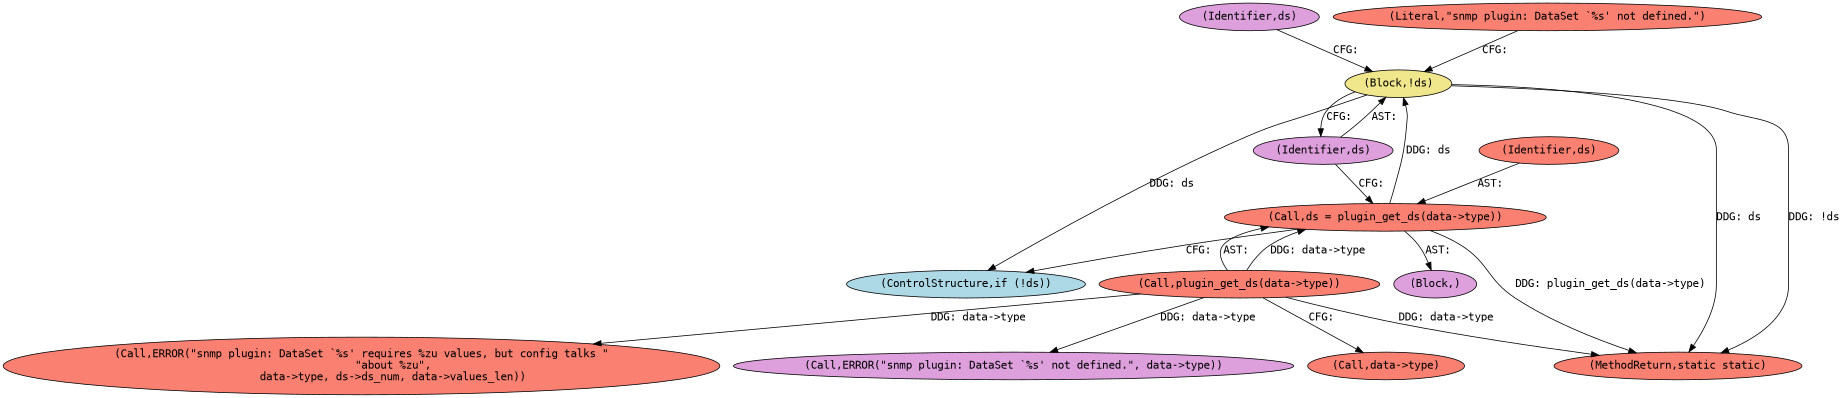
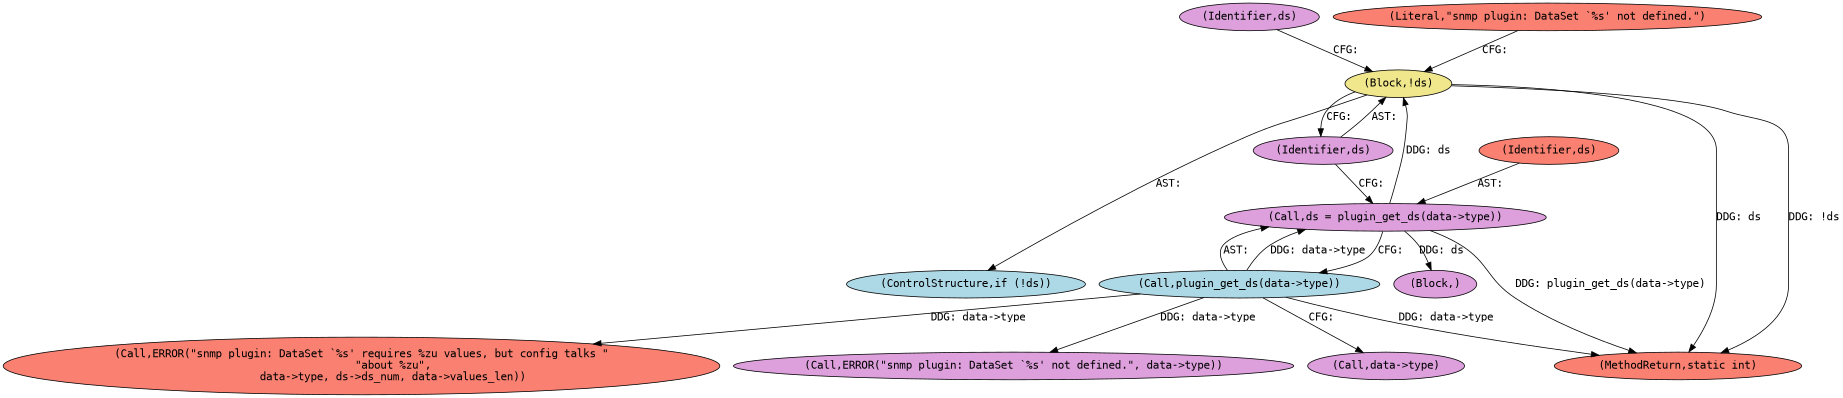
  digraph {
    fontname="DejaVu Sans Mono"
    node [fillcolor=plum fontname="DejaVu Sans Mono" style=filled]
    edge [fontname="DejaVu Sans Mono"]
    n1 [fillcolor=khaki label="(Block,!ds)"]
    n2 [fillcolor=lightblue label="(ControlStructure,if (!ds))"]
    n3 [label="(Identifier,ds)"]
-   n4 [fillcolor=salmon label="(MethodReturn,static static)"]
-   n5 [fillcolor=salmon label="(Call,ds = plugin_get_ds(data->type))"]
-   n6 [fillcolor=salmon label="(Call,plugin_get_ds(data->type))"]
+   n4 [fillcolor=salmon label="(MethodReturn,static int)"]
+   n5 [label="(Call,ds = plugin_get_ds(data->type))"]
+   n6 [fillcolor=lightblue label="(Call,plugin_get_ds(data->type))"]
    n7 [label="(Block,)"]
-   n8 [fillcolor=salmon label="(Call,data->type)"]
+   n8 [label="(Call,data->type)"]
    n9 [fillcolor=salmon label="(Call,ERROR(\"snmp plugin: DataSet `%s' requires %zu values, but config talks \"\n          \"about %zu\",\n          data->type, ds->ds_num, data->values_len))"]
    n10 [label="(Call,ERROR(\"snmp plugin: DataSet `%s' not defined.\", data->type))"]
    n11 [fillcolor=salmon label="(Identifier,ds)"]
    n12 [label="(Identifier,ds)"]
    n13 [fillcolor=salmon label="(Literal,\"snmp plugin: DataSet `%s' not defined.\")"]
-   n1 -> n2 [label="DDG: ds"]
+   n1 -> n2 [label="AST: "]
    n1 -> n3 [label="CFG: "]
    n1 -> n4 [label="DDG: !ds"]
    n1 -> n4 [label="DDG: ds"]
    n3 -> n1 [label="AST: "]
    n3 -> n5 [label="CFG: "]
    n5 -> n1 [label="DDG: ds"]
    n5 -> n4 [label="DDG: plugin_get_ds(data->type)"]
-   n5 -> n2 [label="CFG: "]
-   n5 -> n7 [label="AST: "]
+   n5 -> n6 [label="CFG: "]
+   n5 -> n7 [label="DDG: ds"]
    n6 -> n4 [label="DDG: data->type"]
    n6 -> n5 [label="AST: "]
    n6 -> n5 [label="DDG: data->type"]
    n6 -> n8 [label="CFG: "]
    n6 -> n9 [label="DDG: data->type"]
    n6 -> n10 [label="DDG: data->type"]
    n11 -> n5 [label="AST: "]
    n12 -> n1 [label="CFG: "]
    n13 -> n1 [label="CFG: "]
  }
